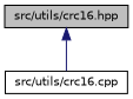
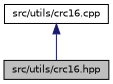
  digraph {
    node [color=black fontname=Helvetica fontsize=10 shape=record style=filled]
    n1 [fillcolor=grey75 fontcolor=black height=0.2 label="src/utils/crc16.hpp" width=0.4]
    n2 [fillcolor=white height=0.2 label="src/utils/crc16.cpp" width=0.4]
-   n1 -> n2 [color=midnightblue dir=back fontname=Helvetica fontsize=10 labelfontname=Helvetica labelfontsize=10 style=solid]
+   n2 -> n1 [color=midnightblue dir=back fontname=Helvetica fontsize=10 labelfontname=Helvetica labelfontsize=10 style=solid]
  }
